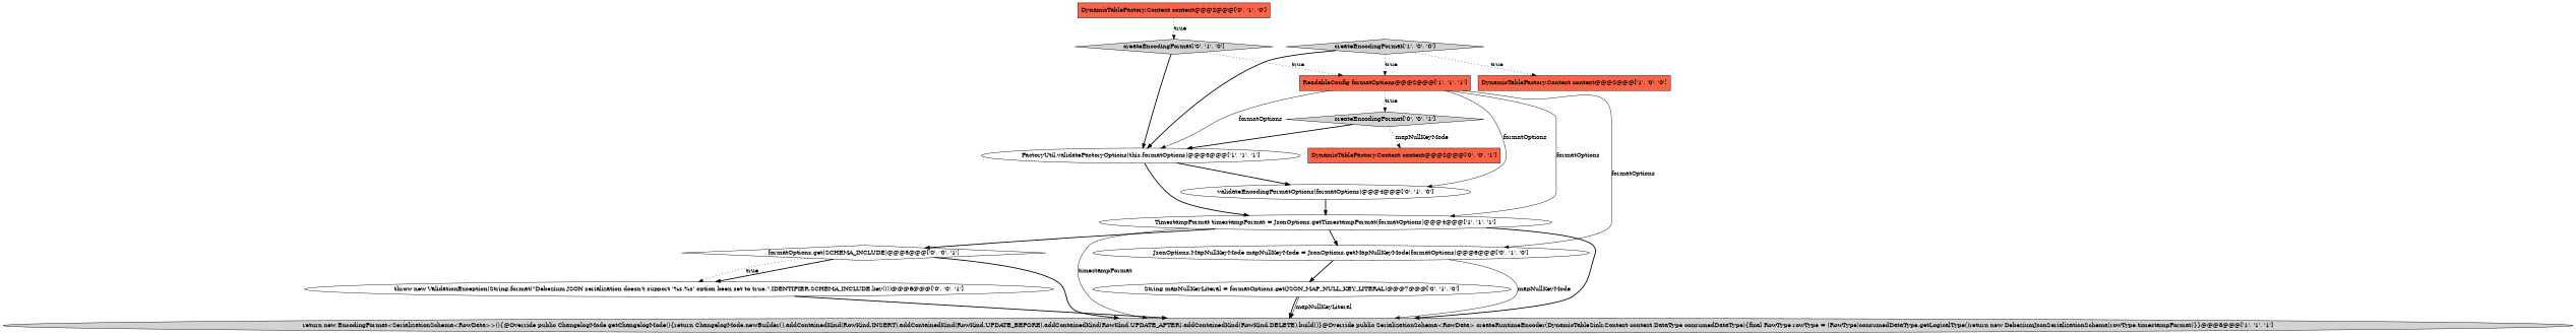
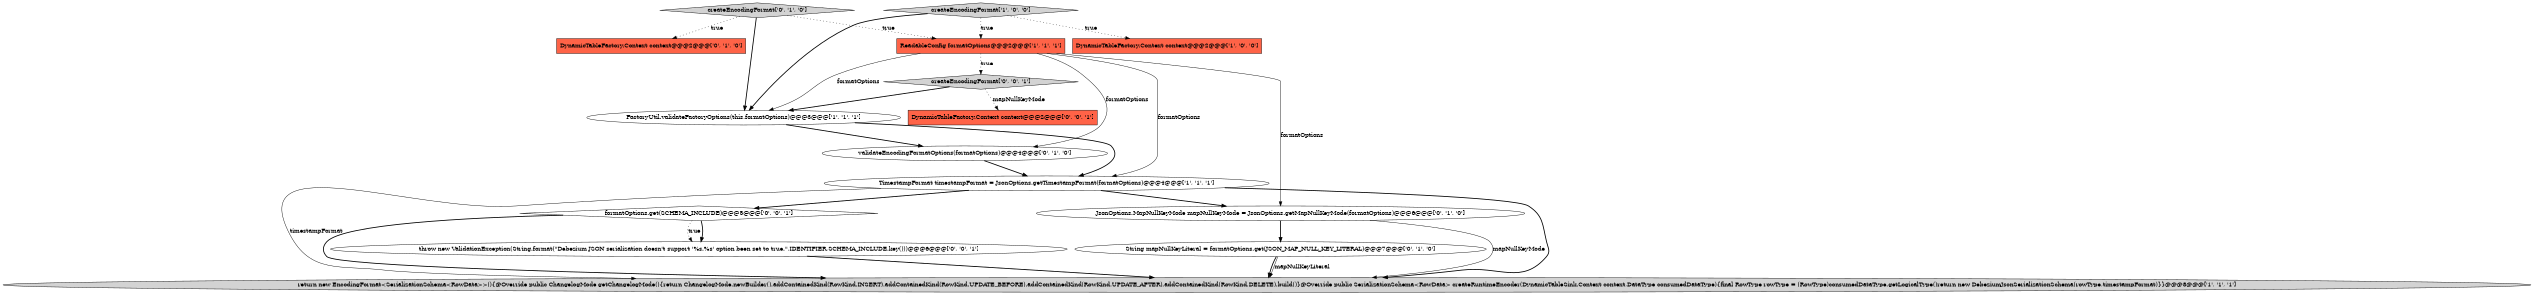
  digraph {
    node [fillcolor=white shape=ellipse style=filled]
    edge [style=bold]
    n1 [fillcolor=lightgray label="createEncodingFormat['0', '1', '0']" shape=diamond]
    n2 [label="FactoryUtil.validateFactoryOptions(this,formatOptions)@@@3@@@['1', '1', '1']"]
    n3 [fillcolor=tomato label="DynamicTableFactory.Context context@@@2@@@['0', '1', '0']" shape=box]
    n4 [fillcolor=tomato label="ReadableConfig formatOptions@@@2@@@['1', '1', '1']" shape=box]
    n5 [label="TimestampFormat timestampFormat = JsonOptions.getTimestampFormat(formatOptions)@@@4@@@['1', '1', '1']"]
    n6 [label="validateEncodingFormatOptions(formatOptions)@@@4@@@['0', '1', '0']"]
    n7 [label="JsonOptions.MapNullKeyMode mapNullKeyMode = JsonOptions.getMapNullKeyMode(formatOptions)@@@6@@@['0', '1', '0']"]
    n8 [fillcolor=lightgray label="createEncodingFormat['0', '0', '1']" shape=diamond]
    n9 [label="formatOptions.get(SCHEMA_INCLUDE)@@@5@@@['0', '0', '1']" shape=diamond]
    n10 [fillcolor=lightgray label="return new EncodingFormat<SerializationSchema<RowData>>(){@Override public ChangelogMode getChangelogMode(){return ChangelogMode.newBuilder().addContainedKind(RowKind.INSERT).addContainedKind(RowKind.UPDATE_BEFORE).addContainedKind(RowKind.UPDATE_AFTER).addContainedKind(RowKind.DELETE).build()}@Override public SerializationSchema<RowData> createRuntimeEncoder(DynamicTableSink.Context context,DataType consumedDataType){final RowType rowType = (RowType)consumedDataType.getLogicalType()return new DebeziumJsonSerializationSchema(rowType,timestampFormat)}}@@@8@@@['1', '1', '1']"]
    n11 [label="String mapNullKeyLiteral = formatOptions.get(JSON_MAP_NULL_KEY_LITERAL)@@@7@@@['0', '1', '0']"]
    n12 [label="throw new ValidationException(String.format(\"Debezium JSON serialization doesn't support '%s.%s' option been set to true.\",IDENTIFIER,SCHEMA_INCLUDE.key()))@@@6@@@['0', '0', '1']"]
    n13 [fillcolor=lightgray label="createEncodingFormat['1', '0', '0']" shape=diamond]
    n14 [fillcolor=tomato label="DynamicTableFactory.Context context@@@2@@@['1', '0', '0']" shape=box]
    n15 [fillcolor=tomato label="DynamicTableFactory.Context context@@@2@@@['0', '0', '1']" shape=box]
    n1 -> n2
-   n3 -> n1 [label=true style=dotted]
+   n1 -> n3 [label=true style=dotted]
    n1 -> n4 [label=true style=dotted]
    n2 -> n5
    n2 -> n6
    n4 -> n2 [label=formatOptions style=solid]
    n4 -> n5 [label=formatOptions style=solid]
    n4 -> n6 [label=formatOptions style=solid]
    n4 -> n7 [label=formatOptions style=solid]
    n4 -> n8 [label=true style=dotted]
    n5 -> n7
    n5 -> n9
    n5 -> n10
    n5 -> n10 [label=timestampFormat style=solid]
    n6 -> n5
    n7 -> n10 [label=mapNullKeyMode style=solid]
    n7 -> n11
    n8 -> n2
    n8 -> n15 [label=mapNullKeyMode style=dotted]
    n9 -> n10
    n9 -> n12
    n9 -> n12 [label=true style=dotted]
    n11 -> n10
    n11 -> n10 [label=mapNullKeyLiteral style=solid]
    n12 -> n10
    n13 -> n2
    n13 -> n4 [label=true style=dotted]
    n13 -> n14 [label=true style=dotted]
  }
